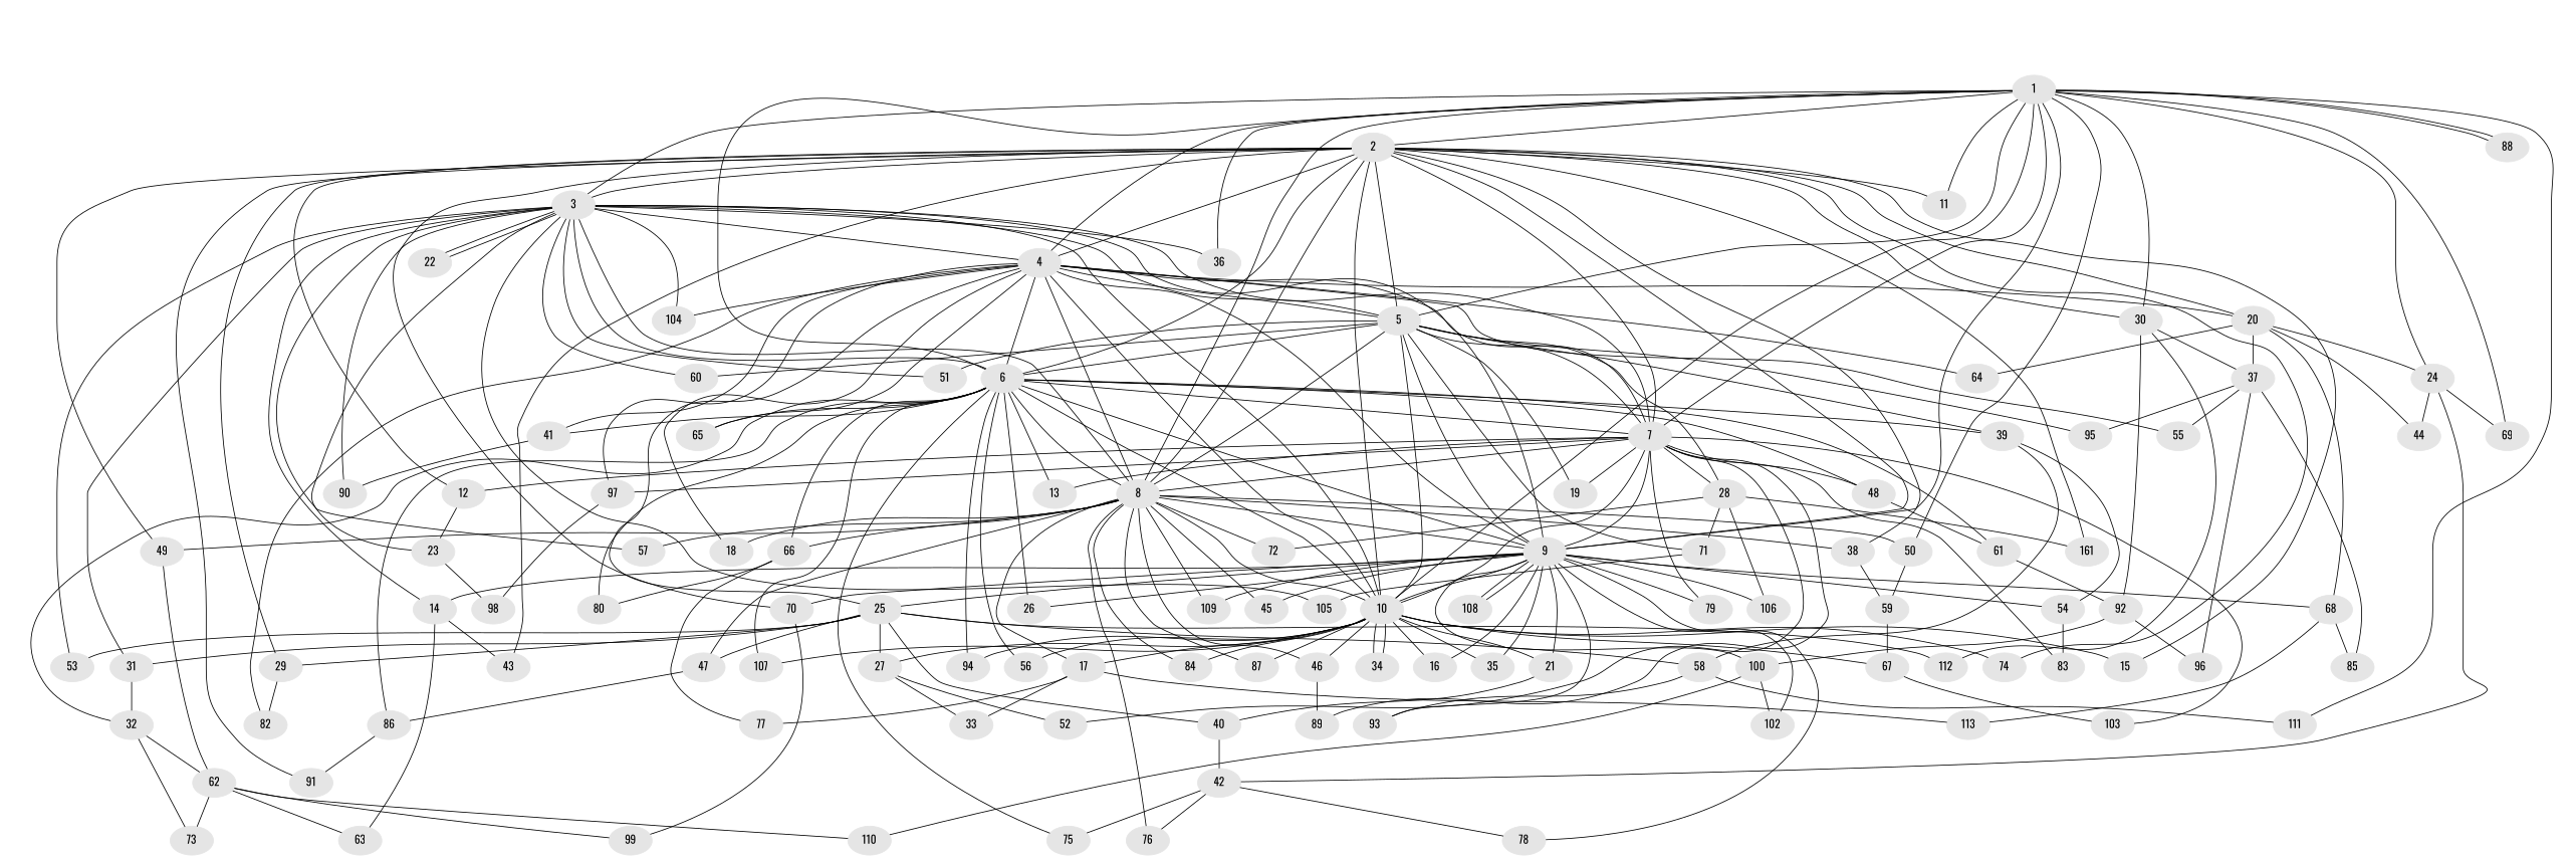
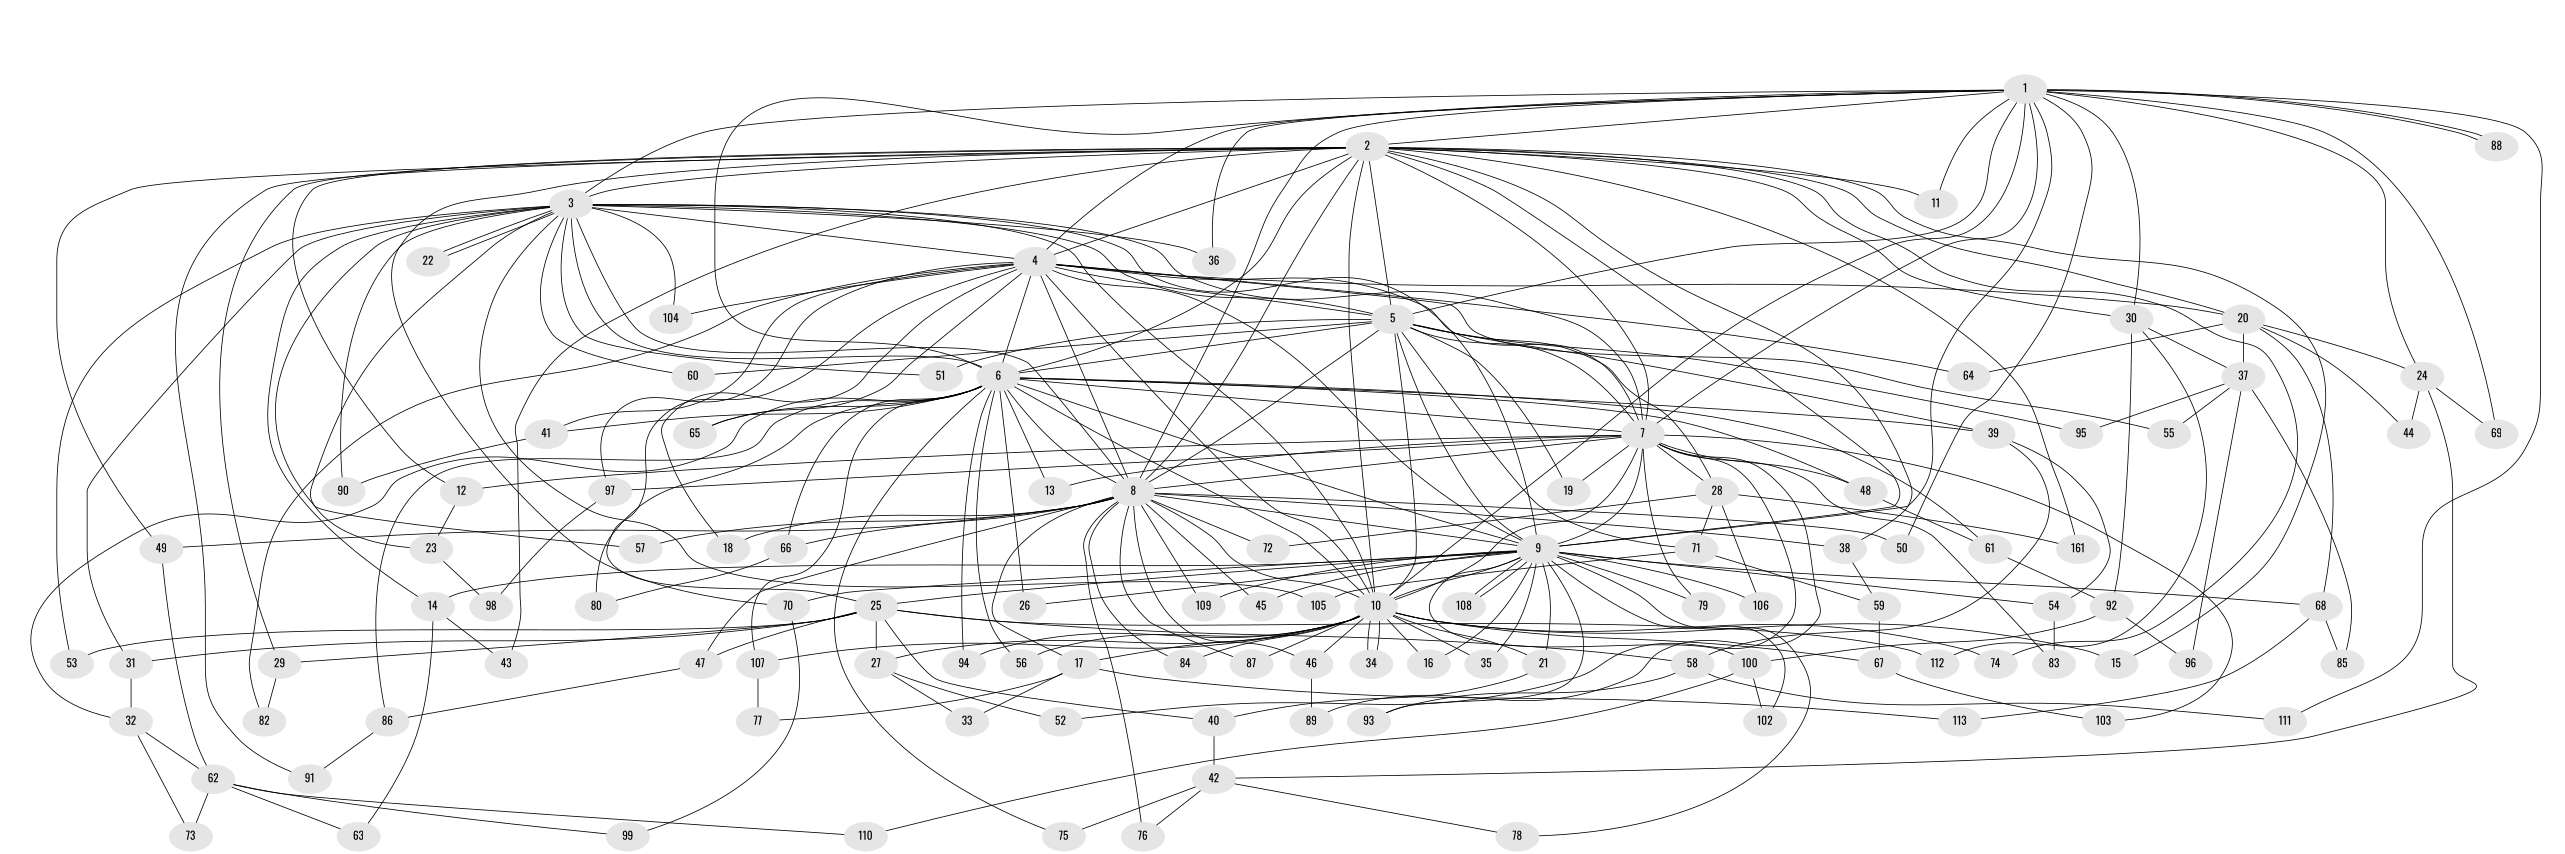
  graph {
    fontname=Oswald
    node [color=gray90 fontname=Oswald style=filled]
    edge [fontname=Oswald]
    1
    2
    3
    4
    5
    6
    7
    8
    9
    10
    11
    24
    30
    36
    50
    69
    88
    111
    12
    15
    20
    29
    38
    43
    49
    70
    74
    91
    n29 [label=161]
    14
    22
    23
    31
    51
    53
    57
    60
    90
    104
    105
    18
    25
    41
    55
    64
    65
    82
    97
    19
    28
    39
    71
    95
    13
    26
    32
    48
    56
    61
    66
    75
    80
    86
    94
    107
    52
    79
    83
    89
    103
    17
    45
    46
    47
    72
    76
    84
    87
    109
    16
    21
    35
    54
    68
    78
    93
    100
    102
    106
    108
    27
    34
    67
    44
    42
    37
    112
    92
    59
    62
    99
    63
    98
    40
    58
    73
    77
    33
    113
    85
    110
    96
    1 -- 2
    1 -- 3
    1 -- 4
    1 -- 5
    1 -- 6
    1 -- 7
    1 -- 8
    1 -- 9
    1 -- 10
    1 -- 11
    1 -- 24
    1 -- 30
    1 -- 36
    1 -- 50
    1 -- 69
    1 -- 88
    1 -- 88
    1 -- 111
    2 -- 3
    2 -- 4
    2 -- 5
    2 -- 6
    2 -- 7
    2 -- 8
    2 -- 9
    2 -- 10
    2 -- 11
    2 -- 30
    2 -- 12
    2 -- 15
    2 -- 20
    2 -- 29
    2 -- 38
    2 -- 43
    2 -- 49
    2 -- 70
    2 -- 74
    2 -- 91
    2 -- n29
    3 -- 4
    3 -- 5
    3 -- 6
    3 -- 7
    3 -- 8
    3 -- 9
    3 -- 10
    3 -- 36
    3 -- 14
    3 -- 22
    3 -- 22
    3 -- 23
    3 -- 31
    3 -- 51
    3 -- 53
    3 -- 57
    3 -- 60
    3 -- 90
    3 -- 104
    3 -- 105
    4 -- 5
    4 -- 6
    4 -- 7
    4 -- 8
    4 -- 9
    4 -- 10
    4 -- 20
    4 -- 104
    4 -- 18
    4 -- 25
    4 -- 41
    4 -- 55
    4 -- 64
    4 -- 65
    4 -- 82
    4 -- 97
    5 -- 6
    5 -- 7
    5 -- 8
    5 -- 9
    5 -- 10
    5 -- 51
    5 -- 60
    5 -- 19
    5 -- 28
    5 -- 39
    5 -- 71
    5 -- 95
    6 -- 7
    6 -- 8
    6 -- 9
    6 -- 10
    6 -- 41
    6 -- 65
    6 -- 39
    6 -- 13
    6 -- 26
    6 -- 32
    6 -- 48
    6 -- 56
    6 -- 61
    6 -- 66
    6 -- 75
    6 -- 80
    6 -- 86
    6 -- 94
    6 -- 107
    7 -- 8
    7 -- 9
    7 -- 10
    7 -- 12
    7 -- 97
    7 -- 19
    7 -- 28
    7 -- 13
    7 -- 48
    7 -- 52
    7 -- 79
    7 -- 83
    7 -- 89
    7 -- 103
    8 -- 9
    8 -- 10
    8 -- 50
    8 -- 38
    8 -- 49
    8 -- 57
    8 -- 18
    8 -- 66
    8 -- 17
    8 -- 45
    8 -- 46
    8 -- 47
    8 -- 72
    8 -- 76
    8 -- 84
    8 -- 87
    8 -- 109
    9 -- 10
    9 -- 70
    9 -- 14
    9 -- 25
    9 -- 26
    9 -- 79
    9 -- 45
    9 -- 109
    9 -- 16
    9 -- 21
    9 -- 35
    9 -- 54
    9 -- 68
    9 -- 78
    9 -- 93
    9 -- 100
    9 -- 102
    9 -- 106
    9 -- 108
    9 -- 108
    10 -- 15
    10 -- 74
    10 -- 56
    10 -- 94
    10 -- 107
    10 -- 17
    10 -- 46
    10 -- 84
    10 -- 87
    10 -- 16
    10 -- 21
    10 -- 35
    10 -- 27
    10 -- 34
    10 -- 34
    10 -- 67
    24 -- 69
    24 -- 44
    24 -- 42
    30 -- 37
    30 -- 112
    30 -- 92
-   50 -- 59
+   71 -- 59
    12 -- 23
    20 -- 24
    20 -- 64
    20 -- 68
    20 -- 44
    20 -- 37
    29 -- 82
    38 -- 59
    49 -- 62
    70 -- 99
    14 -- 43
    14 -- 63
    23 -- 98
    31 -- 32
    25 -- 29
    25 -- 31
    25 -- 53
    25 -- 47
    25 -- 27
    25 -- 112
    25 -- 40
    25 -- 58
    41 -- 90
    97 -- 98
    28 -- n29
    28 -- 71
    28 -- 72
    28 -- 106
    39 -- 54
    39 -- 58
    71 -- 105
    32 -- 62
    32 -- 73
    48 -- 61
    61 -- 92
    66 -- 80
-   66 -- 77
+   107 -- 77
    86 -- 91
    17 -- 77
    17 -- 33
    17 -- 113
    46 -- 89
    47 -- 86
    21 -- 40
    54 -- 83
    68 -- 113
    68 -- 85
    100 -- 102
    100 -- 110
    27 -- 52
    27 -- 33
    67 -- 103
    42 -- 75
    42 -- 76
    42 -- 78
    37 -- 55
    37 -- 95
    37 -- 85
    37 -- 96
    92 -- 100
    92 -- 96
    59 -- 67
    62 -- 99
    62 -- 63
    62 -- 73
    62 -- 110
    40 -- 42
    58 -- 111
    58 -- 93
  }
